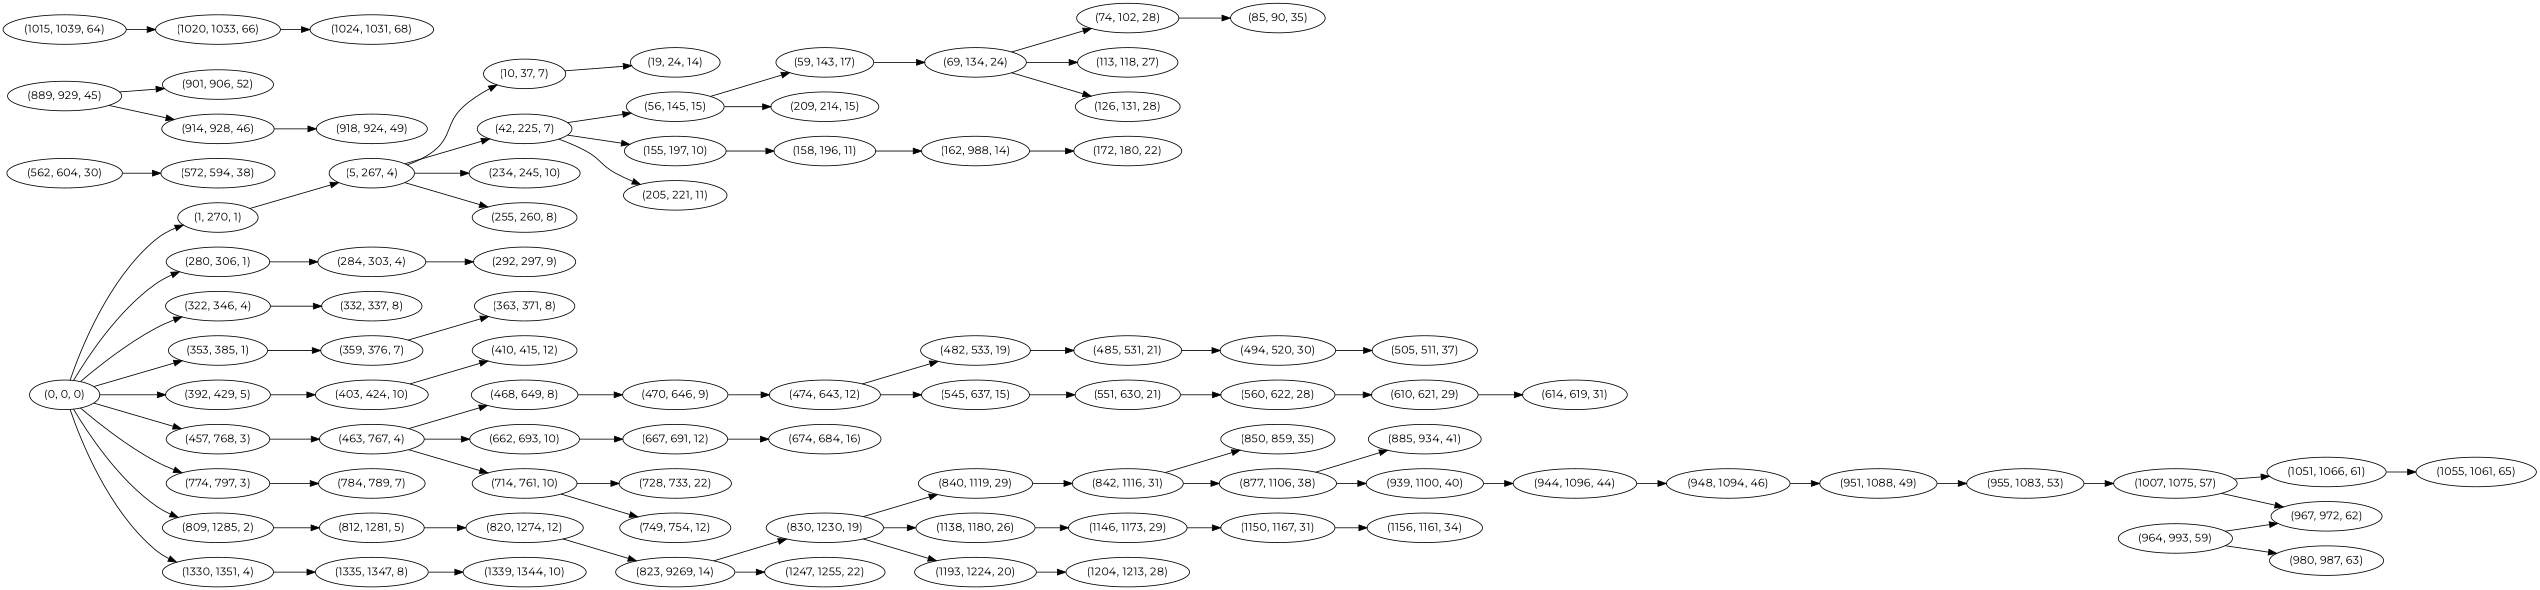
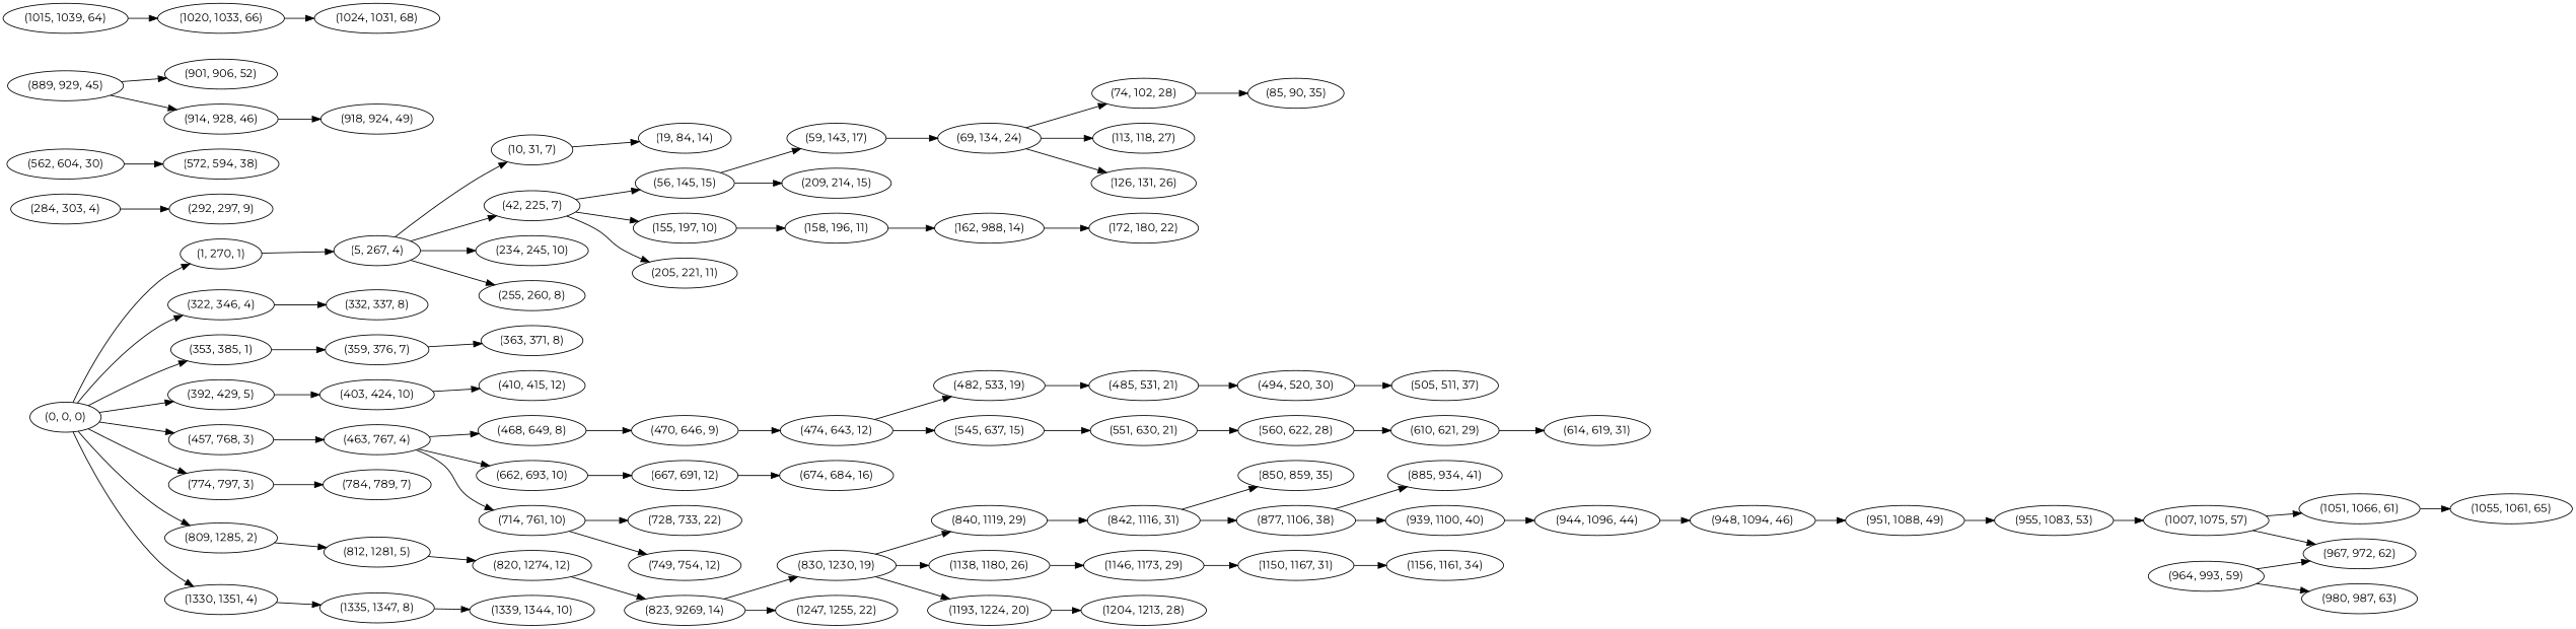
  digraph {
    fontname=Montserrat
    rankdir=LR
    node [fontname=Montserrat]
    edge [fontname=Montserrat]
    "(0, 0, 0)"
    "(1, 270, 1)"
-   "(280, 306, 1)"
    "(322, 346, 4)"
    "(353, 385, 1)"
    "(392, 429, 5)"
    "(457, 768, 3)"
    "(774, 797, 3)"
    "(809, 1285, 2)"
    "(1330, 1351, 4)"
    "(5, 267, 4)"
    "(284, 303, 4)"
    "(332, 337, 8)"
    "(359, 376, 7)"
    "(403, 424, 10)"
    "(463, 767, 4)"
    "(784, 789, 7)"
    "(812, 1281, 5)"
    "(1335, 1347, 8)"
-   "(10, 31, 7)" [label="(10, 37, 7)"]
+   "(10, 31, 7)"
    "(42, 225, 7)"
    "(234, 245, 10)"
    "(255, 260, 8)"
-   "(19, 24, 14)"
+   "(19, 24, 14)" [label="(19, 84, 14)"]
    "(56, 145, 15)"
    "(155, 197, 10)"
    "(205, 221, 11)"
    "(59, 143, 17)"
    "(209, 214, 15)"
    "(158, 196, 11)"
    "(69, 134, 24)"
    "(74, 102, 28)"
    "(113, 118, 27)"
-   "(126, 131, 26)" [label="(126, 131, 28)"]
+   "(126, 131, 26)"
    "(85, 90, 35)"
    n36 [label="(162, 988, 14)"]
    "(172, 180, 22)"
    "(292, 297, 9)"
    "(363, 371, 8)"
    "(410, 415, 12)"
    "(468, 649, 8)"
    "(662, 693, 10)"
    "(714, 761, 10)"
    "(470, 646, 9)"
    "(667, 691, 12)"
    "(728, 733, 22)"
    "(749, 754, 12)"
    "(474, 643, 12)"
    "(482, 533, 19)"
    "(545, 637, 15)"
    "(485, 531, 21)"
    "(551, 630, 21)"
    "(494, 520, 30)"
    "(505, 511, 37)"
    "(560, 622, 28)"
    "(610, 621, 29)"
    "(562, 604, 30)"
    "(572, 594, 38)"
    "(614, 619, 31)"
    "(674, 684, 16)"
    "(820, 1274, 12)"
    n62 [label="(823, 9269, 14)"]
    "(830, 1230, 19)"
    "(1247, 1255, 22)"
    "(840, 1119, 29)"
    "(1138, 1180, 26)"
    "(1193, 1224, 20)"
    "(842, 1116, 31)"
    "(1146, 1173, 29)"
    "(1204, 1213, 28)"
    "(850, 859, 35)"
    "(877, 1106, 38)"
    "(885, 934, 41)"
    "(939, 1100, 40)"
    "(944, 1096, 44)"
    "(889, 929, 45)"
    "(901, 906, 52)"
    "(914, 928, 46)"
    "(918, 924, 49)"
    "(948, 1094, 46)"
    "(951, 1088, 49)"
    "(955, 1083, 53)"
    "(1007, 1075, 57)"
    "(964, 993, 59)"
    "(967, 972, 62)"
    "(980, 987, 63)"
    "(1051, 1066, 61)"
    "(1015, 1039, 64)"
    "(1020, 1033, 66)"
    "(1055, 1061, 65)"
    "(1024, 1031, 68)"
    "(1150, 1167, 31)"
    "(1156, 1161, 34)"
    "(1339, 1344, 10)"
    "(0, 0, 0)" -> "(1, 270, 1)"
-   "(0, 0, 0)" -> "(280, 306, 1)"
    "(0, 0, 0)" -> "(322, 346, 4)"
    "(0, 0, 0)" -> "(353, 385, 1)"
    "(0, 0, 0)" -> "(392, 429, 5)"
    "(0, 0, 0)" -> "(457, 768, 3)"
    "(0, 0, 0)" -> "(774, 797, 3)"
    "(0, 0, 0)" -> "(809, 1285, 2)"
    "(0, 0, 0)" -> "(1330, 1351, 4)"
    "(1, 270, 1)" -> "(5, 267, 4)"
-   "(280, 306, 1)" -> "(284, 303, 4)"
    "(322, 346, 4)" -> "(332, 337, 8)"
    "(353, 385, 1)" -> "(359, 376, 7)"
    "(392, 429, 5)" -> "(403, 424, 10)"
    "(457, 768, 3)" -> "(463, 767, 4)"
    "(774, 797, 3)" -> "(784, 789, 7)"
    "(809, 1285, 2)" -> "(812, 1281, 5)"
    "(1330, 1351, 4)" -> "(1335, 1347, 8)"
    "(5, 267, 4)" -> "(10, 31, 7)"
    "(5, 267, 4)" -> "(42, 225, 7)"
    "(5, 267, 4)" -> "(234, 245, 10)"
    "(5, 267, 4)" -> "(255, 260, 8)"
    "(284, 303, 4)" -> "(292, 297, 9)"
    "(359, 376, 7)" -> "(363, 371, 8)"
    "(403, 424, 10)" -> "(410, 415, 12)"
    "(463, 767, 4)" -> "(468, 649, 8)"
    "(463, 767, 4)" -> "(662, 693, 10)"
    "(463, 767, 4)" -> "(714, 761, 10)"
    "(812, 1281, 5)" -> "(820, 1274, 12)"
    "(1335, 1347, 8)" -> "(1339, 1344, 10)"
    "(10, 31, 7)" -> "(19, 24, 14)"
    "(42, 225, 7)" -> "(56, 145, 15)"
    "(42, 225, 7)" -> "(155, 197, 10)"
    "(42, 225, 7)" -> "(205, 221, 11)"
    "(56, 145, 15)" -> "(59, 143, 17)"
    "(56, 145, 15)" -> "(209, 214, 15)"
    "(155, 197, 10)" -> "(158, 196, 11)"
    "(59, 143, 17)" -> "(69, 134, 24)"
    "(158, 196, 11)" -> n36
    "(69, 134, 24)" -> "(74, 102, 28)"
    "(69, 134, 24)" -> "(113, 118, 27)"
    "(69, 134, 24)" -> "(126, 131, 26)"
    "(74, 102, 28)" -> "(85, 90, 35)"
    n36 -> "(172, 180, 22)"
    "(468, 649, 8)" -> "(470, 646, 9)"
    "(662, 693, 10)" -> "(667, 691, 12)"
    "(714, 761, 10)" -> "(728, 733, 22)"
    "(714, 761, 10)" -> "(749, 754, 12)"
    "(470, 646, 9)" -> "(474, 643, 12)"
    "(667, 691, 12)" -> "(674, 684, 16)"
    "(474, 643, 12)" -> "(482, 533, 19)"
    "(474, 643, 12)" -> "(545, 637, 15)"
    "(482, 533, 19)" -> "(485, 531, 21)"
    "(545, 637, 15)" -> "(551, 630, 21)"
    "(485, 531, 21)" -> "(494, 520, 30)"
    "(551, 630, 21)" -> "(560, 622, 28)"
    "(494, 520, 30)" -> "(505, 511, 37)"
    "(560, 622, 28)" -> "(610, 621, 29)"
    "(610, 621, 29)" -> "(614, 619, 31)"
    "(562, 604, 30)" -> "(572, 594, 38)"
    "(820, 1274, 12)" -> n62
    n62 -> "(830, 1230, 19)"
    n62 -> "(1247, 1255, 22)"
    "(830, 1230, 19)" -> "(840, 1119, 29)"
    "(830, 1230, 19)" -> "(1138, 1180, 26)"
    "(830, 1230, 19)" -> "(1193, 1224, 20)"
    "(840, 1119, 29)" -> "(842, 1116, 31)"
    "(1138, 1180, 26)" -> "(1146, 1173, 29)"
    "(1193, 1224, 20)" -> "(1204, 1213, 28)"
    "(842, 1116, 31)" -> "(850, 859, 35)"
    "(842, 1116, 31)" -> "(877, 1106, 38)"
    "(1146, 1173, 29)" -> "(1150, 1167, 31)"
    "(877, 1106, 38)" -> "(885, 934, 41)"
    "(877, 1106, 38)" -> "(939, 1100, 40)"
    "(939, 1100, 40)" -> "(944, 1096, 44)"
    "(944, 1096, 44)" -> "(948, 1094, 46)"
    "(889, 929, 45)" -> "(901, 906, 52)"
    "(889, 929, 45)" -> "(914, 928, 46)"
    "(914, 928, 46)" -> "(918, 924, 49)"
    "(948, 1094, 46)" -> "(951, 1088, 49)"
    "(951, 1088, 49)" -> "(955, 1083, 53)"
    "(955, 1083, 53)" -> "(1007, 1075, 57)"
    "(1007, 1075, 57)" -> "(967, 972, 62)"
    "(1007, 1075, 57)" -> "(1051, 1066, 61)"
    "(964, 993, 59)" -> "(967, 972, 62)"
    "(964, 993, 59)" -> "(980, 987, 63)"
    "(1051, 1066, 61)" -> "(1055, 1061, 65)"
    "(1015, 1039, 64)" -> "(1020, 1033, 66)"
    "(1020, 1033, 66)" -> "(1024, 1031, 68)"
    "(1150, 1167, 31)" -> "(1156, 1161, 34)"
  }
